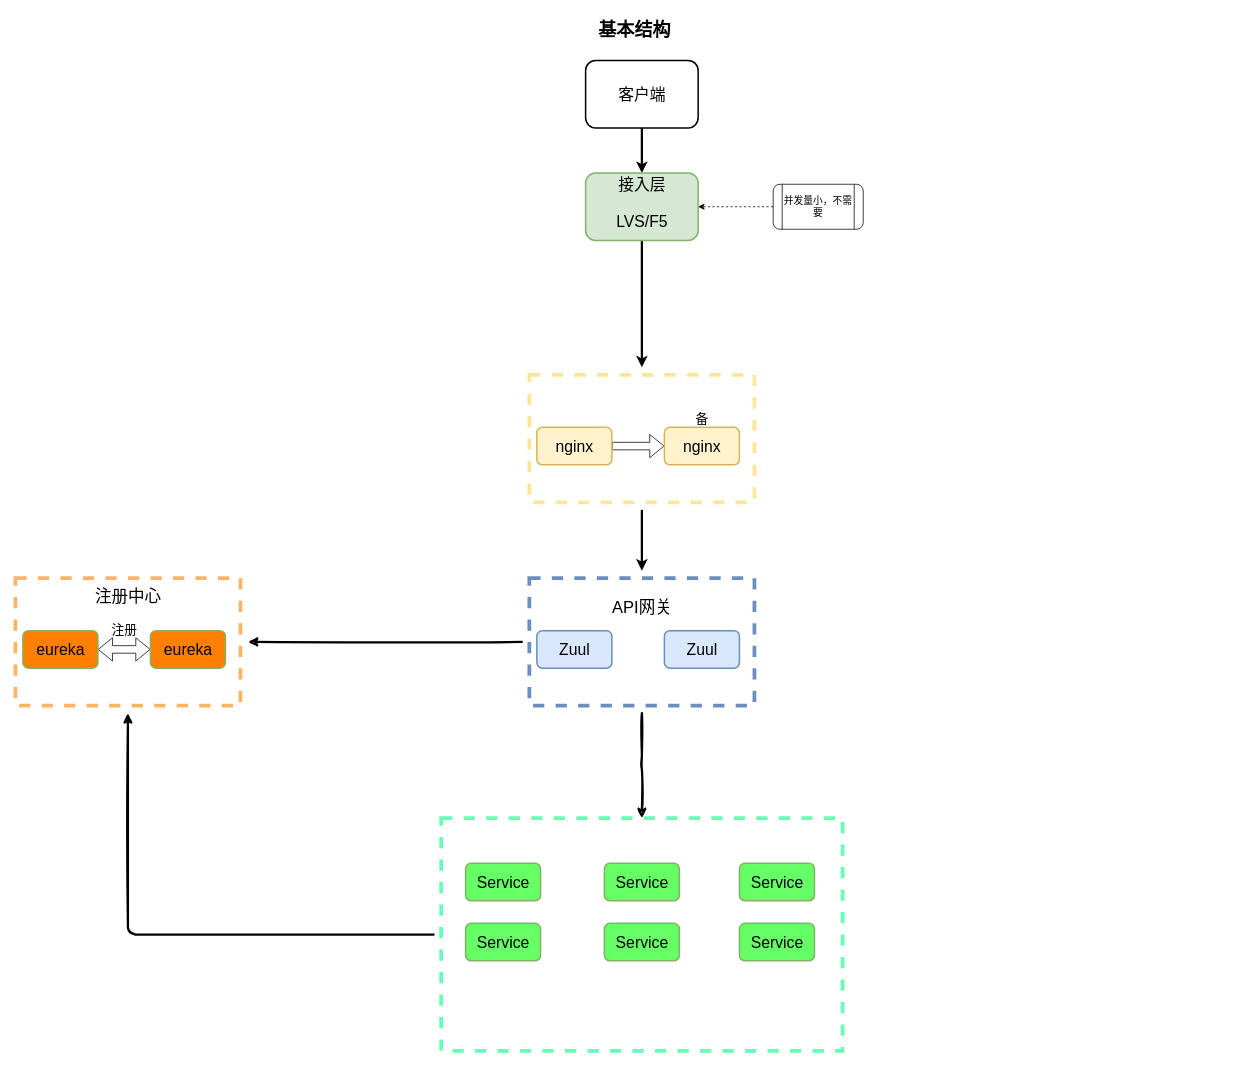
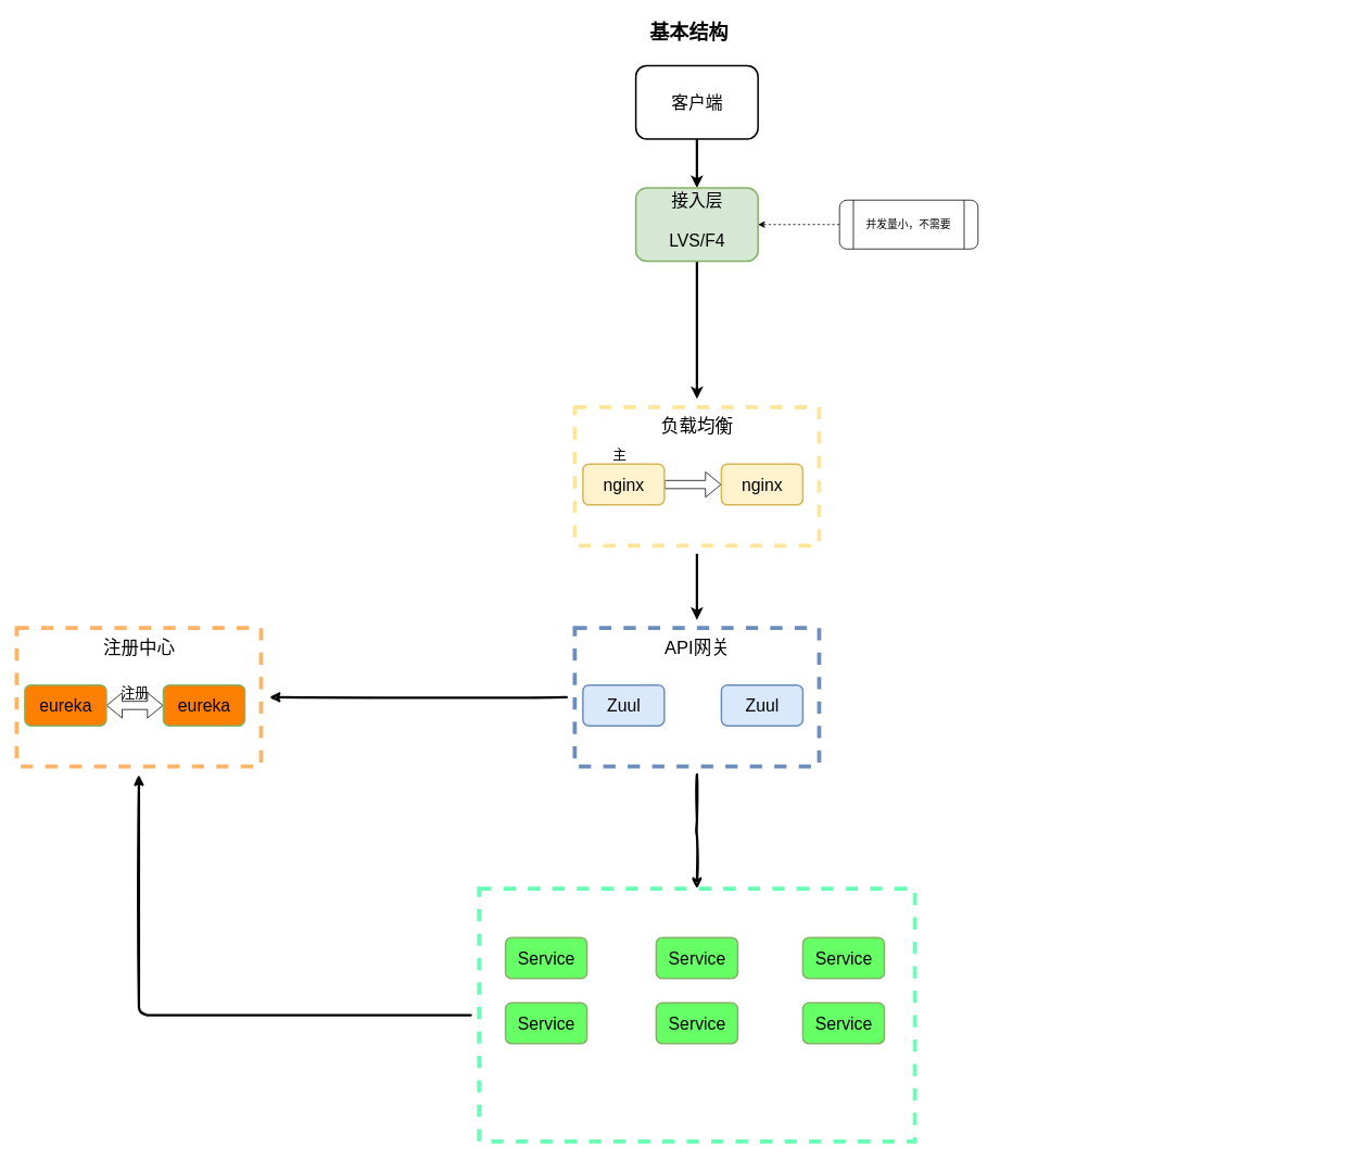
  <mxCell id="0" style=";html=1;" />
  <mxCell id="1" style=";html=1;" parent="0" />
  <mxCell id="2" value="" style="rounded=0;whiteSpace=wrap;html=1;glass=0;fontSize=17;fontColor=default;fillColor=none;strokeColor=#66FFB3;strokeWidth=5;dashed=1;perimeterSpacing=10;" vertex="1" parent="1"><mxGeometry x="587.5" y="1090" width="535" height="310" as="geometry" /></mxCell>
  <mxCell id="3" style="edgeStyle=orthogonalEdgeStyle;rounded=1;orthogonalLoop=1;jettySize=auto;html=1;entryX=0.5;entryY=0;entryDx=0;entryDy=0;labelBackgroundColor=#FFFFFF;fontSize=22;fontColor=default;startArrow=none;startFill=0;endArrow=classic;endFill=1;strokeWidth=3;" edge="1" parent="1" source="4" target="34"><mxGeometry relative="1" as="geometry" /></mxCell>
  <mxCell id="4" value="" style="rounded=0;whiteSpace=wrap;html=1;glass=0;fontSize=17;strokeWidth=5;dashed=1;perimeterSpacing=10;strokeColor=#FFE599;fillColor=none;" vertex="1" parent="1"><mxGeometry x="705" y="499" width="300" height="170" as="geometry" /></mxCell>
  <mxCell id="5" style="edgeStyle=orthogonalEdgeStyle;curved=0;rounded=1;sketch=1;orthogonalLoop=1;jettySize=auto;html=1;entryX=0.5;entryY=1;entryDx=0;entryDy=0;fontColor=#095C86;startSize=0;strokeColor=#000000;strokeWidth=3;fillColor=#F694C1;exitX=0;exitY=0.5;exitDx=0;exitDy=0;" edge="1" parent="1" source="2" target="23"><mxGeometry relative="1" as="geometry"><mxPoint x="500" y="1245" as="sourcePoint" /></mxGeometry></mxCell>
  <mxCell id="6" value="" style="edgeStyle=orthogonalEdgeStyle;rounded=1;orthogonalLoop=1;jettySize=auto;html=1;fontSize=22;fontColor=default;labelBackgroundColor=#FFFFFF;startArrow=none;startFill=0;endFill=1;strokeWidth=3;" edge="1" parent="1" source="7" target="11"><mxGeometry relative="1" as="geometry" /></mxCell>
  <mxCell id="7" value="" style="strokeWidth=2;dashed=0;align=center;fontSize=12;shape=rect;verticalLabelPosition=bottom;verticalAlign=top;rounded=1;" parent="1" vertex="1"><mxGeometry x="780" width="150" height="90" as="geometry" y="80" /></mxCell>
  <mxCell id="8" value="基本结构" style="text;strokeColor=none;fillColor=none;html=1;fontSize=24;fontStyle=1;verticalAlign=middle;align=center;rounded=1;" parent="1" vertex="1"><mxGeometry x="50" y="20" width="1590" height="40" as="geometry" /></mxCell>
  <mxCell id="9" value="&lt;font style=&quot;font-size: 21px&quot;&gt;客户端&lt;/font&gt;" style="text;html=1;resizable=0;autosize=1;align=center;verticalAlign=middle;points=[];fillColor=none;strokeColor=none;rounded=0;fontColor=default;" vertex="1" parent="1"><mxGeometry x="815" y="115" width="80" height="20" as="geometry" /></mxCell>
  <mxCell id="10" style="edgeStyle=orthogonalEdgeStyle;rounded=1;orthogonalLoop=1;jettySize=auto;html=1;labelBackgroundColor=#FFFFFF;fontSize=22;fontColor=default;startArrow=none;startFill=0;endArrow=classic;endFill=1;strokeWidth=3;" edge="1" parent="1" source="11" target="4"><mxGeometry relative="1" as="geometry" /></mxCell>
  <mxCell id="11" value="" style="strokeWidth=2;dashed=0;align=center;fontSize=12;shape=rect;verticalLabelPosition=bottom;verticalAlign=top;fillColor=#d5e8d4;rounded=1;strokeColor=#82b366;" vertex="1" parent="1"><mxGeometry x="780" y="230" width="150" height="90" as="geometry" /></mxCell>
  <mxCell id="12" value="&lt;font style=&quot;font-size: 21px&quot;&gt;接入层&lt;/font&gt;" style="text;html=1;resizable=0;autosize=1;align=center;verticalAlign=middle;points=[];fillColor=none;strokeColor=none;rounded=0;fontColor=default;fontSize=21;" vertex="1" parent="1"><mxGeometry x="815" y="230" width="80" height="30" as="geometry" /></mxCell>
- <mxCell id="13" value="LVS/F5" style="text;html=1;resizable=0;autosize=1;align=center;verticalAlign=middle;points=[];fillColor=none;strokeColor=none;rounded=0;fontSize=21;fontColor=default;" vertex="1" parent="1"><mxGeometry x="815" y="280" width="80" height="30" as="geometry" /></mxCell>
+ <mxCell id="13" value="LVS/F4" style="text;html=1;resizable=0;autosize=1;align=center;verticalAlign=middle;points=[];fillColor=none;strokeColor=none;rounded=0;fontSize=21;fontColor=default;" vertex="1" parent="1"><mxGeometry x="815" y="280" width="80" height="30" as="geometry" /></mxCell>
  <mxCell id="14" value="" style="edgeStyle=orthogonalEdgeStyle;rounded=1;orthogonalLoop=1;jettySize=auto;html=1;fontSize=13;fontColor=default;dashed=1;" edge="1" parent="1" source="15" target="11"><mxGeometry relative="1" as="geometry" /></mxCell>
- <mxCell id="15" value="&lt;span&gt;并发量小，不需要&lt;/span&gt;" style="shape=process;whiteSpace=wrap;html=1;backgroundOutline=1;rounded=1;fontSize=13;fontColor=default;" vertex="1" parent="1"><mxGeometry x="1030" y="245" width="120" height="60" as="geometry" /></mxCell>
+ <mxCell id="15" value="&lt;span&gt;并发量小，不需要&lt;/span&gt;" style="shape=process;whiteSpace=wrap;html=1;backgroundOutline=1;rounded=1;fontSize=13;fontColor=default;" vertex="1" parent="1"><mxGeometry x="1030" y="245" width="170" height="60" as="geometry" /></mxCell>
  <mxCell id="16" value="" style="edgeStyle=orthogonalEdgeStyle;rounded=1;orthogonalLoop=1;jettySize=auto;html=1;fontSize=15;fontColor=default;entryX=1;entryY=0.5;entryDx=0;entryDy=0;shape=flexArrow;endArrow=none;startArrow=block;labelBackgroundColor=#FFFFFF;startFill=0;endFill=0;" edge="1" parent="1" source="17" target="19"><mxGeometry relative="1" as="geometry" /></mxCell>
  <mxCell id="17" value="" style="strokeWidth=2;dashed=0;align=center;fontSize=12;shape=rect;verticalLabelPosition=bottom;verticalAlign=top;fillColor=#fff2cc;rounded=1;strokeColor=#d6b656;" vertex="1" parent="1"><mxGeometry x="885" y="569" width="100" height="50" as="geometry" /></mxCell>
  <mxCell id="18" value="nginx" style="text;html=1;resizable=0;autosize=1;align=center;verticalAlign=middle;points=[];fillColor=none;strokeColor=none;rounded=0;fontSize=21;fontColor=default;" vertex="1" parent="1"><mxGeometry x="900" y="579" width="70" height="30" as="geometry" /></mxCell>
  <mxCell id="19" value="" style="strokeWidth=2;dashed=0;align=center;fontSize=12;shape=rect;verticalLabelPosition=bottom;verticalAlign=top;fillColor=#fff2cc;rounded=1;strokeColor=#d6b656;" vertex="1" parent="1"><mxGeometry x="715" y="569" width="100" height="50" as="geometry" /></mxCell>
  <mxCell id="20" value="nginx" style="text;html=1;resizable=0;autosize=1;align=center;verticalAlign=middle;points=[];fillColor=none;strokeColor=none;rounded=0;fontSize=21;fontColor=default;" vertex="1" parent="1"><mxGeometry x="730" y="579" width="70" height="30" as="geometry" /></mxCell>
+ <mxCell id="21" value="&lt;font style=&quot;font-size: 17px&quot;&gt;主&lt;/font&gt;" style="text;html=1;resizable=0;autosize=1;align=center;verticalAlign=middle;points=[];fillColor=none;strokeColor=none;rounded=0;glass=0;fontSize=15;fontColor=default;" vertex="1" parent="1"><mxGeometry x="745" y="549" width="30" height="20" as="geometry" /></mxCell>
+ <mxCell id="22" value="&lt;span style=&quot;font-size: 22px&quot;&gt;负载均衡&lt;/span&gt;" style="text;html=1;resizable=0;autosize=1;align=center;verticalAlign=middle;points=[];fillColor=none;strokeColor=none;rounded=0;glass=0;fontSize=15;fontColor=default;" vertex="1" parent="1"><mxGeometry x="805" y="509" width="100" height="30" as="geometry" /></mxCell>
  <mxCell id="23" value="" style="rounded=0;whiteSpace=wrap;html=1;glass=0;fontSize=17;fontColor=default;fillColor=none;strokeColor=#FFB366;strokeWidth=5;dashed=1;perimeterSpacing=10;" vertex="1" parent="1"><mxGeometry x="20" y="770" width="300" height="170" as="geometry" /></mxCell>
  <mxCell id="24" value="" style="edgeStyle=orthogonalEdgeStyle;rounded=1;orthogonalLoop=1;jettySize=auto;html=1;fontSize=15;fontColor=default;entryX=1;entryY=0.5;entryDx=0;entryDy=0;shape=flexArrow;endArrow=block;startArrow=block;labelBackgroundColor=#FFFFFF;" edge="1" source="25" target="27" parent="1"><mxGeometry relative="1" as="geometry" /></mxCell>
  <mxCell id="25" value="" style="strokeWidth=2;dashed=0;align=center;fontSize=12;shape=rect;verticalLabelPosition=bottom;verticalAlign=top;fillColor=#FF8000;rounded=1;strokeColor=#82b366;" vertex="1" parent="1"><mxGeometry x="200" y="840" width="100" height="50" as="geometry" /></mxCell>
  <mxCell id="26" value="eureka" style="text;html=1;resizable=0;autosize=1;align=center;verticalAlign=middle;points=[];fillColor=none;strokeColor=none;rounded=0;fontSize=21;fontColor=default;" vertex="1" parent="1"><mxGeometry x="210" y="850" width="80" height="30" as="geometry" /></mxCell>
  <mxCell id="27" value="" style="strokeWidth=2;dashed=0;align=center;fontSize=12;shape=rect;verticalLabelPosition=bottom;verticalAlign=top;fillColor=#FF8000;rounded=1;strokeColor=#82b366;" vertex="1" parent="1"><mxGeometry x="30" y="840" width="100" height="50" as="geometry" /></mxCell>
  <mxCell id="28" value="eureka" style="text;html=1;resizable=0;autosize=1;align=center;verticalAlign=middle;points=[];fillColor=none;strokeColor=none;rounded=0;fontSize=21;fontColor=default;" vertex="1" parent="1"><mxGeometry x="40" y="850" width="80" height="30" as="geometry" /></mxCell>
- <mxCell id="29" value="&lt;font style=&quot;font-size: 17px&quot;&gt;注册&lt;/font&gt;" style="text;html=1;resizable=0;autosize=1;align=center;verticalAlign=middle;points=[];fillColor=none;strokeColor=none;rounded=0;glass=0;fontSize=15;fontColor=default;" vertex="1" parent="1"><mxGeometry x="140" y="830" width="50" height="20" as="geometry" /></mxCell>
+ <mxCell id="29" value="&lt;font style=&quot;font-size: 17px&quot;&gt;注册&lt;/font&gt;" style="text;html=1;resizable=0;autosize=1;align=center;verticalAlign=middle;points=[];fillColor=none;strokeColor=none;rounded=0;glass=0;fontSize=15;fontColor=default;" vertex="1" parent="1"><mxGeometry x="140" y="840" width="50" height="20" as="geometry" /></mxCell>
  <mxCell id="30" value="&lt;font style=&quot;font-size: 22px&quot;&gt;注册中心&lt;/font&gt;" style="text;html=1;resizable=0;autosize=1;align=center;verticalAlign=middle;points=[];fillColor=none;strokeColor=none;rounded=0;glass=0;fontSize=15;fontColor=default;" vertex="1" parent="1"><mxGeometry x="120" y="780" width="100" height="30" as="geometry" /></mxCell>
- <mxCell id="31" value="&lt;font style=&quot;font-size: 17px&quot;&gt;备&lt;/font&gt;" style="text;html=1;resizable=0;autosize=1;align=center;verticalAlign=middle;points=[];fillColor=none;strokeColor=none;rounded=0;glass=0;fontSize=15;fontColor=default;" vertex="1" parent="1"><mxGeometry x="920" y="549" width="30" height="20" as="geometry" /></mxCell>
  <mxCell id="32" style="edgeStyle=orthogonalEdgeStyle;curved=0;rounded=1;sketch=1;orthogonalLoop=1;jettySize=auto;html=1;entryX=1;entryY=0.5;entryDx=0;entryDy=0;fontColor=#095C86;startSize=0;strokeColor=#000000;fillColor=#F694C1;strokeWidth=3;" edge="1" parent="1" source="34" target="23"><mxGeometry relative="1" as="geometry" /></mxCell>
  <mxCell id="33" style="edgeStyle=orthogonalEdgeStyle;curved=0;rounded=1;sketch=1;orthogonalLoop=1;jettySize=auto;html=1;entryX=0.5;entryY=0;entryDx=0;entryDy=0;fontColor=#095C86;startSize=0;strokeColor=#000000;strokeWidth=3;fillColor=#F694C1;" edge="1" parent="1" source="34"><mxGeometry relative="1" as="geometry"><mxPoint x="855" y="1090" as="targetPoint" /></mxGeometry></mxCell>
  <mxCell id="34" value="" style="rounded=0;whiteSpace=wrap;html=1;glass=0;fontSize=17;strokeWidth=5;dashed=1;perimeterSpacing=10;strokeColor=#6c8ebf;fillColor=none;" vertex="1" parent="1"><mxGeometry x="705" y="770" width="300" height="170" as="geometry" /></mxCell>
  <mxCell id="35" value="" style="strokeWidth=2;dashed=0;align=center;fontSize=12;shape=rect;verticalLabelPosition=bottom;verticalAlign=top;fillColor=#dae8fc;rounded=1;strokeColor=#6c8ebf;" vertex="1" parent="1"><mxGeometry x="885" y="840" width="100" height="50" as="geometry" /></mxCell>
  <mxCell id="36" value="Zuul" style="text;html=1;resizable=0;autosize=1;align=center;verticalAlign=middle;points=[];fillColor=none;strokeColor=none;rounded=0;fontSize=21;fontColor=default;" vertex="1" parent="1"><mxGeometry x="905" y="850" width="60" height="30" as="geometry" /></mxCell>
  <mxCell id="37" value="" style="strokeWidth=2;dashed=0;align=center;fontSize=12;shape=rect;verticalLabelPosition=bottom;verticalAlign=top;fillColor=#dae8fc;rounded=1;strokeColor=#6c8ebf;" vertex="1" parent="1"><mxGeometry x="715" y="840" width="100" height="50" as="geometry" /></mxCell>
  <mxCell id="38" value="Zuul" style="text;html=1;resizable=0;autosize=1;align=center;verticalAlign=middle;points=[];fillColor=none;strokeColor=none;rounded=0;fontSize=21;fontColor=default;" vertex="1" parent="1"><mxGeometry x="735" y="850" width="60" height="30" as="geometry" /></mxCell>
- <mxCell id="39" value="&lt;span style=&quot;font-size: 22px&quot;&gt;API网关&lt;/span&gt;" style="text;html=1;resizable=0;autosize=1;align=center;verticalAlign=middle;points=[];fillColor=none;strokeColor=none;rounded=0;glass=0;fontSize=15;fontColor=default;" vertex="1" parent="1"><mxGeometry x="810" y="795" width="90" height="30" as="geometry" /></mxCell>
+ <mxCell id="39" value="&lt;span style=&quot;font-size: 22px&quot;&gt;API网关&lt;/span&gt;" style="text;html=1;resizable=0;autosize=1;align=center;verticalAlign=middle;points=[];fillColor=none;strokeColor=none;rounded=0;glass=0;fontSize=15;fontColor=default;" vertex="1" parent="1"><mxGeometry x="810" y="780" width="90" height="30" as="geometry" /></mxCell>
  <mxCell id="40" value="" style="strokeWidth=2;dashed=0;align=center;fontSize=12;shape=rect;verticalLabelPosition=bottom;verticalAlign=top;fillColor=#66FF66;rounded=1;strokeColor=#82b366;" vertex="1" parent="1"><mxGeometry x="620" y="1150" width="100" height="50" as="geometry" /></mxCell>
  <mxCell id="41" value="Service" style="text;html=1;resizable=0;autosize=1;align=center;verticalAlign=middle;points=[];fillColor=none;strokeColor=none;rounded=0;fontSize=21;fontColor=default;" vertex="1" parent="1"><mxGeometry x="625" y="1160" width="90" height="30" as="geometry" /></mxCell>
  <mxCell id="42" value="" style="strokeWidth=2;dashed=0;align=center;fontSize=12;shape=rect;verticalLabelPosition=bottom;verticalAlign=top;fillColor=#66FF66;rounded=1;strokeColor=#82b366;" vertex="1" parent="1"><mxGeometry x="620" y="1230" width="100" height="50" as="geometry" /></mxCell>
  <mxCell id="43" value="Service" style="text;html=1;resizable=0;autosize=1;align=center;verticalAlign=middle;points=[];fillColor=none;strokeColor=none;rounded=0;fontSize=21;fontColor=default;" vertex="1" parent="1"><mxGeometry x="625" y="1240" width="90" height="30" as="geometry" /></mxCell>
  <mxCell id="44" value="" style="strokeWidth=2;dashed=0;align=center;fontSize=12;shape=rect;verticalLabelPosition=bottom;verticalAlign=top;fillColor=#66FF66;rounded=1;strokeColor=#82b366;" vertex="1" parent="1"><mxGeometry x="805" y="1230" width="100" height="50" as="geometry" /></mxCell>
  <mxCell id="45" value="Service" style="text;html=1;resizable=0;autosize=1;align=center;verticalAlign=middle;points=[];fillColor=none;strokeColor=none;rounded=0;fontSize=21;fontColor=default;" vertex="1" parent="1"><mxGeometry x="810" y="1240" width="90" height="30" as="geometry" /></mxCell>
  <mxCell id="46" value="" style="strokeWidth=2;dashed=0;align=center;fontSize=12;shape=rect;verticalLabelPosition=bottom;verticalAlign=top;fillColor=#66FF66;rounded=1;strokeColor=#82b366;" vertex="1" parent="1"><mxGeometry x="805" y="1150" width="100" height="50" as="geometry" /></mxCell>
  <mxCell id="47" value="Service" style="text;html=1;resizable=0;autosize=1;align=center;verticalAlign=middle;points=[];fillColor=none;strokeColor=none;rounded=0;fontSize=21;fontColor=default;" vertex="1" parent="1"><mxGeometry x="810" y="1160" width="90" height="30" as="geometry" /></mxCell>
  <mxCell id="48" value="" style="strokeWidth=2;dashed=0;align=center;fontSize=12;shape=rect;verticalLabelPosition=bottom;verticalAlign=top;fillColor=#66FF66;rounded=1;strokeColor=#82b366;" vertex="1" parent="1"><mxGeometry x="985" y="1150" width="100" height="50" as="geometry" /></mxCell>
  <mxCell id="49" value="Service" style="text;html=1;resizable=0;autosize=1;align=center;verticalAlign=middle;points=[];fillColor=none;strokeColor=none;rounded=0;fontSize=21;fontColor=default;" vertex="1" parent="1"><mxGeometry x="990" y="1160" width="90" height="30" as="geometry" /></mxCell>
  <mxCell id="50" value="" style="strokeWidth=2;dashed=0;align=center;fontSize=12;shape=rect;verticalLabelPosition=bottom;verticalAlign=top;fillColor=#66FF66;rounded=1;strokeColor=#82b366;" vertex="1" parent="1"><mxGeometry x="985" y="1230" width="100" height="50" as="geometry" /></mxCell>
  <mxCell id="51" value="Service" style="text;html=1;resizable=0;autosize=1;align=center;verticalAlign=middle;points=[];fillColor=none;strokeColor=none;rounded=0;fontSize=21;fontColor=default;" vertex="1" parent="1"><mxGeometry x="990" y="1240" width="90" height="30" as="geometry" /></mxCell>
